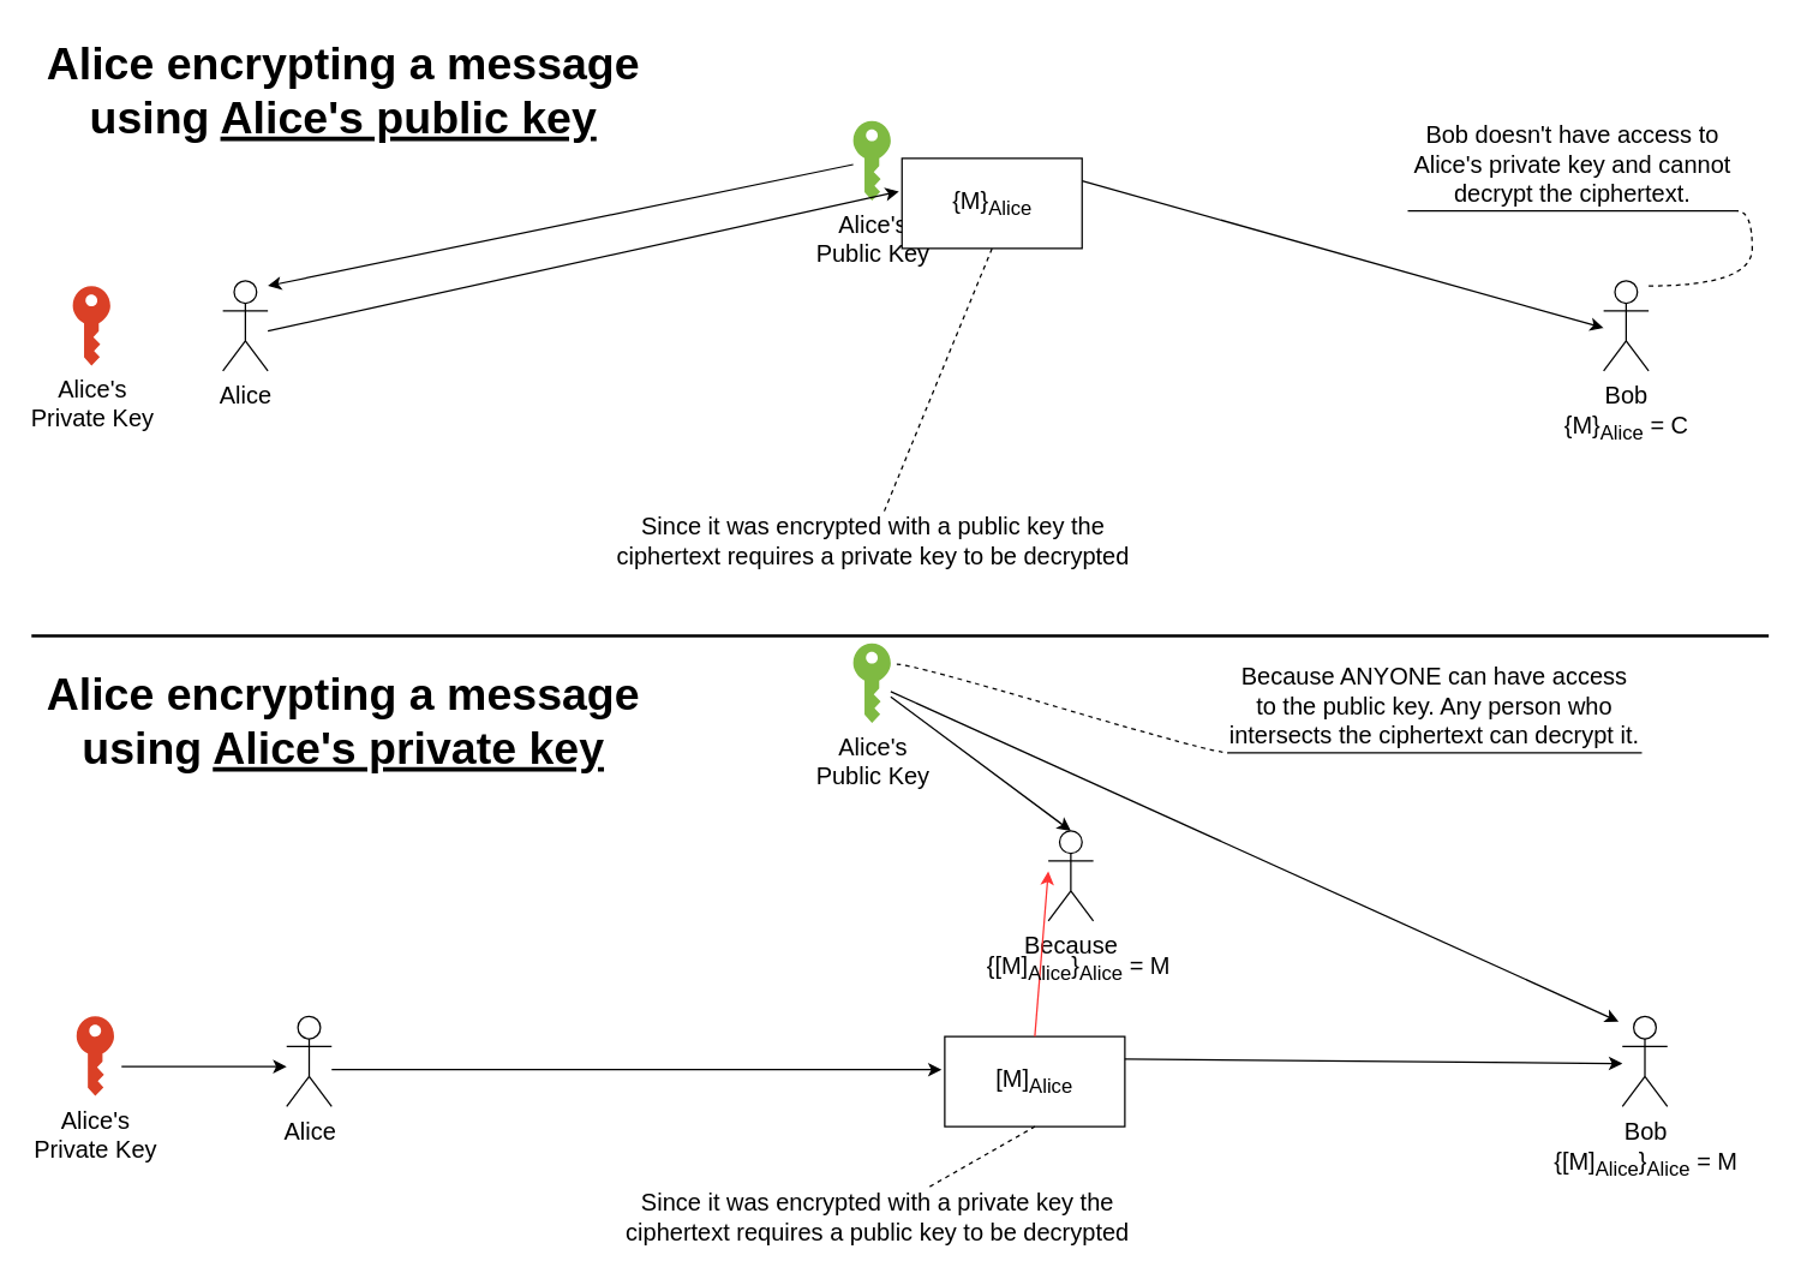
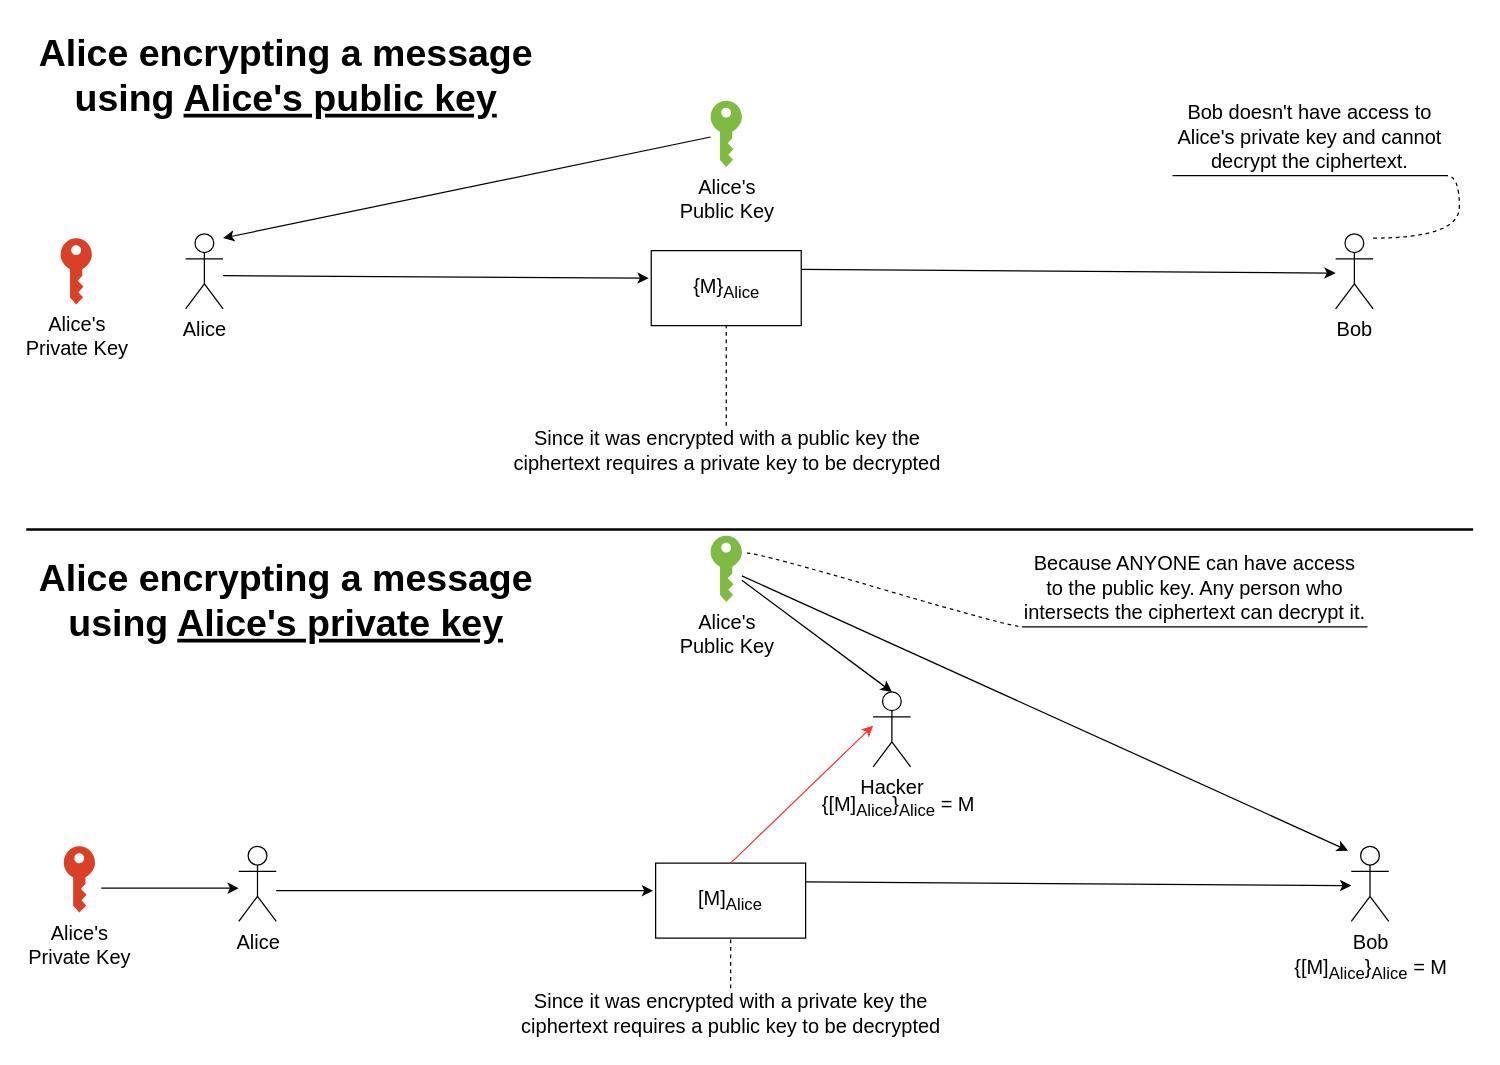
  <mxCell id="0" />
  <mxCell id="1" parent="0" />
  <mxCell id="2" value="Alice encrypting a message&lt;br&gt;using &lt;u&gt;Alice's public key&lt;/u&gt;" style="text;html=1;align=center;verticalAlign=middle;resizable=0;points=[];autosize=1;fontSize=30;fontStyle=1" parent="1" vertex="1"><mxGeometry x="23" y="20" width="410" height="80" as="geometry" /></mxCell>
  <mxCell id="3" value="Alice" style="shape=umlActor;verticalLabelPosition=bottom;labelBackgroundColor=#ffffff;verticalAlign=top;html=1;outlineConnect=0;fontSize=16;" parent="1" vertex="1"><mxGeometry x="148" y="186.5" width="30" height="60" as="geometry" /></mxCell>
  <mxCell id="4" value="Bob" style="shape=umlActor;verticalLabelPosition=bottom;labelBackgroundColor=#ffffff;verticalAlign=top;html=1;outlineConnect=0;fontSize=16;" parent="1" vertex="1"><mxGeometry x="1068" y="186.5" width="30" height="60" as="geometry" /></mxCell>
  <mxCell id="5" value="Alice's&lt;br&gt;Private Key" style="pointerEvents=1;shadow=0;dashed=0;html=1;strokeColor=none;labelPosition=center;verticalLabelPosition=bottom;verticalAlign=top;outlineConnect=0;align=center;shape=mxgraph.office.security.key_permissions;fillColor=#DA4026;fontSize=16;" parent="1" vertex="1"><mxGeometry x="48" y="190" width="25" height="53" as="geometry" /></mxCell>
  <mxCell id="6" value="Alice's&lt;br&gt;Public Key" style="pointerEvents=1;shadow=0;dashed=0;html=1;strokeColor=none;labelPosition=center;verticalLabelPosition=bottom;verticalAlign=top;outlineConnect=0;align=center;shape=mxgraph.office.security.key_permissions;fillColor=#7FBA42;fontSize=16;" parent="1" vertex="1"><mxGeometry x="568" y="80" width="25" height="53" as="geometry" /></mxCell>
  <mxCell id="7" value="" style="line;strokeWidth=2;html=1;fontSize=16;" parent="1" vertex="1"><mxGeometry x="20.5" y="418" width="1157.5" height="10" as="geometry" /></mxCell>
- <mxCell id="8" value="{M}&lt;sub&gt;Alice&lt;/sub&gt;" style="rounded=0;whiteSpace=wrap;html=1;fontSize=16;" parent="1" vertex="1"><mxGeometry x="600.5" y="105" width="120" height="60" as="geometry" /></mxCell>
+ <mxCell id="8" value="{M}&lt;sub&gt;Alice&lt;/sub&gt;" style="rounded=0;whiteSpace=wrap;html=1;fontSize=16;" parent="1" vertex="1"><mxGeometry x="520.5" y="200" width="120" height="60" as="geometry" /></mxCell>
  <mxCell id="9" value="" style="endArrow=classic;html=1;fontSize=16;" parent="1" source="6" edge="1"><mxGeometry width="50" height="50" relative="1" as="geometry"><mxPoint x="348" y="160" as="sourcePoint" /><mxPoint x="178" y="190" as="targetPoint" /></mxGeometry></mxCell>
  <mxCell id="10" value="" style="endArrow=classic;html=1;fontSize=16;entryX=-0.017;entryY=0.367;entryDx=0;entryDy=0;entryPerimeter=0;" parent="1" target="8" edge="1"><mxGeometry width="50" height="50" relative="1" as="geometry"><mxPoint x="178" y="220" as="sourcePoint" /><mxPoint x="78" y="450" as="targetPoint" /></mxGeometry></mxCell>
  <mxCell id="11" value="" style="endArrow=classic;html=1;fontSize=16;exitX=1;exitY=0.25;exitDx=0;exitDy=0;" parent="1" source="8" edge="1"><mxGeometry width="50" height="50" relative="1" as="geometry"><mxPoint x="658" y="215.49" as="sourcePoint" /><mxPoint x="1068" y="218" as="targetPoint" /></mxGeometry></mxCell>
  <mxCell id="12" value="Since it was encrypted with a public key the&lt;br&gt;ciphertext requires a private key to be decrypted" style="text;html=1;align=center;verticalAlign=middle;resizable=0;points=[];autosize=1;fontSize=16;" parent="1" vertex="1"><mxGeometry x="400.5" y="340" width="360" height="40" as="geometry" /></mxCell>
  <mxCell id="13" value="Bob doesn't have access to Alice's private key and cannot decrypt the ciphertext." style="whiteSpace=wrap;html=1;shape=partialRectangle;top=0;left=0;bottom=1;right=0;points=[[0,1],[1,1]];strokeColor=#000000;fillColor=none;align=center;verticalAlign=bottom;routingCenterY=0.5;snapToPoint=1;container=1;recursiveResize=0;autosize=1;treeFolding=1;treeMoving=1;fontSize=16;" parent="1" vertex="1"><mxGeometry x="938" y="120" width="219" height="20" as="geometry" /></mxCell>
  <mxCell id="14" value="" style="edgeStyle=entityRelationEdgeStyle;startArrow=none;endArrow=none;segment=10;curved=1;fontSize=16;dashed=1;" parent="1" target="13" edge="1"><mxGeometry relative="1" as="geometry"><mxPoint x="1098" y="190" as="sourcePoint" /></mxGeometry></mxCell>
  <mxCell id="15" value="" style="endArrow=none;dashed=1;html=1;fontSize=16;entryX=0.5;entryY=1;entryDx=0;entryDy=0;" parent="1" source="12" target="8" edge="1"><mxGeometry width="50" height="50" relative="1" as="geometry"><mxPoint x="28" y="500" as="sourcePoint" /><mxPoint x="78" y="450" as="targetPoint" /></mxGeometry></mxCell>
  <mxCell id="16" value="Alice" style="shape=umlActor;verticalLabelPosition=bottom;labelBackgroundColor=#ffffff;verticalAlign=top;html=1;outlineConnect=0;fontSize=16;" parent="1" vertex="1"><mxGeometry x="190.5" y="676.5" width="30" height="60" as="geometry" /></mxCell>
  <mxCell id="17" value="Bob" style="shape=umlActor;verticalLabelPosition=bottom;labelBackgroundColor=#ffffff;verticalAlign=top;html=1;outlineConnect=0;fontSize=16;" parent="1" vertex="1"><mxGeometry x="1080.5" y="676.5" width="30" height="60" as="geometry" /></mxCell>
  <mxCell id="18" value="Alice's&lt;br&gt;Private Key" style="pointerEvents=1;shadow=0;dashed=0;html=1;strokeColor=none;labelPosition=center;verticalLabelPosition=bottom;verticalAlign=top;outlineConnect=0;align=center;shape=mxgraph.office.security.key_permissions;fillColor=#DA4026;fontSize=16;" parent="1" vertex="1"><mxGeometry x="50.5" y="676.5" width="25" height="53" as="geometry" /></mxCell>
  <mxCell id="19" value="Alice's&lt;br&gt;Public Key" style="pointerEvents=1;shadow=0;dashed=0;html=1;strokeColor=none;labelPosition=center;verticalLabelPosition=bottom;verticalAlign=top;outlineConnect=0;align=center;shape=mxgraph.office.security.key_permissions;fillColor=#7FBA42;fontSize=16;" parent="1" vertex="1"><mxGeometry x="568" y="428" width="25" height="53" as="geometry" /></mxCell>
- <mxCell id="20" value="[M]&lt;sub&gt;Alice&lt;/sub&gt;" style="rounded=0;whiteSpace=wrap;html=1;fontSize=16;" parent="1" vertex="1"><mxGeometry x="629" y="690" width="120" height="60" as="geometry" /></mxCell>
+ <mxCell id="20" value="[M]&lt;sub&gt;Alice&lt;/sub&gt;" style="rounded=0;whiteSpace=wrap;html=1;fontSize=16;" parent="1" vertex="1"><mxGeometry x="524" y="690" width="120" height="60" as="geometry" /></mxCell>
  <mxCell id="21" value="" style="endArrow=classic;html=1;fontSize=16;entryX=-0.017;entryY=0.367;entryDx=0;entryDy=0;entryPerimeter=0;" parent="1" target="20" edge="1"><mxGeometry width="50" height="50" relative="1" as="geometry"><mxPoint x="220.5" y="712" as="sourcePoint" /><mxPoint x="90.5" y="940" as="targetPoint" /></mxGeometry></mxCell>
  <mxCell id="22" value="" style="endArrow=classic;html=1;fontSize=16;exitX=1;exitY=0.25;exitDx=0;exitDy=0;" parent="1" source="20" edge="1"><mxGeometry width="50" height="50" relative="1" as="geometry"><mxPoint x="670.5" y="705.49" as="sourcePoint" /><mxPoint x="1080.5" y="708" as="targetPoint" /></mxGeometry></mxCell>
  <mxCell id="23" value="Since it was encrypted with a private key the&lt;br&gt;ciphertext requires a public key to be decrypted" style="text;html=1;align=center;verticalAlign=middle;resizable=0;points=[];autosize=1;fontSize=16;" parent="1" vertex="1"><mxGeometry x="409" y="790" width="350" height="40" as="geometry" /></mxCell>
  <mxCell id="24" value="" style="endArrow=none;dashed=1;html=1;fontSize=16;entryX=0.5;entryY=1;entryDx=0;entryDy=0;" parent="1" source="23" target="20" edge="1"><mxGeometry width="50" height="50" relative="1" as="geometry"><mxPoint x="38" y="950" as="sourcePoint" /><mxPoint x="88" y="900" as="targetPoint" /></mxGeometry></mxCell>
  <mxCell id="25" value="" style="endArrow=classic;html=1;fontSize=16;" parent="1" edge="1"><mxGeometry width="50" height="50" relative="1" as="geometry"><mxPoint x="80.5" y="710" as="sourcePoint" /><mxPoint x="190.5" y="710" as="targetPoint" /></mxGeometry></mxCell>
  <mxCell id="26" value="Alice encrypting a message&lt;br&gt;using &lt;u&gt;Alice's private key&lt;/u&gt;" style="text;html=1;align=center;verticalAlign=middle;resizable=0;points=[];autosize=1;fontSize=30;fontStyle=1" parent="1" vertex="1"><mxGeometry x="23" y="440" width="410" height="80" as="geometry" /></mxCell>
- <mxCell id="27" value="Because" style="shape=umlActor;verticalLabelPosition=bottom;labelBackgroundColor=#ffffff;verticalAlign=top;html=1;outlineConnect=0;fontSize=16;" parent="1" vertex="1"><mxGeometry x="698" y="553" width="30" height="60" as="geometry" /></mxCell>
+ <mxCell id="27" value="Hacker" style="shape=umlActor;verticalLabelPosition=bottom;labelBackgroundColor=#ffffff;verticalAlign=top;html=1;outlineConnect=0;fontSize=16;" parent="1" vertex="1"><mxGeometry x="698" y="553" width="30" height="60" as="geometry" /></mxCell>
  <mxCell id="28" value="" style="endArrow=classic;html=1;fontSize=16;" parent="1" source="19" edge="1"><mxGeometry width="50" height="50" relative="1" as="geometry"><mxPoint x="28" y="900" as="sourcePoint" /><mxPoint x="1078" y="680" as="targetPoint" /></mxGeometry></mxCell>
  <mxCell id="29" value="" style="endArrow=classic;html=1;fontSize=16;entryX=0.5;entryY=0;entryDx=0;entryDy=0;entryPerimeter=0;" parent="1" source="19" target="27" edge="1"><mxGeometry width="50" height="50" relative="1" as="geometry"><mxPoint x="608" y="595" as="sourcePoint" /><mxPoint x="688" y="545" as="targetPoint" /></mxGeometry></mxCell>
  <mxCell id="30" value="" style="endArrow=classic;html=1;fontSize=16;exitX=0.5;exitY=0;exitDx=0;exitDy=0;fillColor=#f8cecc;strokeColor=#FF3333;" parent="1" source="20" edge="1"><mxGeometry width="50" height="50" relative="1" as="geometry"><mxPoint x="568" y="620" as="sourcePoint" /><mxPoint x="698" y="580" as="targetPoint" /></mxGeometry></mxCell>
  <mxCell id="31" value="{[M]&lt;sub&gt;Alice&lt;/sub&gt;}&lt;sub&gt;Alice&lt;/sub&gt; = M" style="text;html=1;align=center;verticalAlign=middle;resizable=0;points=[];autosize=1;fontSize=16;" parent="1" vertex="1"><mxGeometry x="648" y="630" width="140" height="30" as="geometry" /></mxCell>
  <mxCell id="32" value="{[M]&lt;sub&gt;Alice&lt;/sub&gt;}&lt;sub&gt;Alice&lt;/sub&gt; = M" style="text;html=1;align=center;verticalAlign=middle;resizable=0;points=[];autosize=1;fontSize=16;" parent="1" vertex="1"><mxGeometry x="1025.5" y="760" width="140" height="30" as="geometry" /></mxCell>
  <mxCell id="33" value="Because ANYONE can have access to the public key. Any person who intersects the ciphertext can decrypt it." style="whiteSpace=wrap;html=1;shape=partialRectangle;top=0;left=0;bottom=1;right=0;points=[[0,1],[1,1]];strokeColor=#000000;fillColor=none;align=center;verticalAlign=bottom;routingCenterY=0.5;snapToPoint=1;container=1;recursiveResize=0;autosize=1;treeFolding=1;treeMoving=1;fontSize=16;" parent="1" vertex="1"><mxGeometry x="818" y="481" width="275" height="20" as="geometry" /></mxCell>
  <mxCell id="34" value="" style="edgeStyle=entityRelationEdgeStyle;startArrow=none;endArrow=none;segment=10;curved=1;strokeColor=#080808;fontSize=16;exitX=1.16;exitY=0.264;exitDx=0;exitDy=0;exitPerimeter=0;dashed=1;" parent="1" source="19" target="33" edge="1"><mxGeometry relative="1" as="geometry"><mxPoint x="878" y="500" as="sourcePoint" /></mxGeometry></mxCell>
- <mxCell id="35" value="{M}&lt;sub&gt;Alice&lt;/sub&gt; = C" style="text;html=1;align=center;verticalAlign=middle;resizable=0;points=[];autosize=1;fontSize=16;" parent="1" vertex="1"><mxGeometry x="1033" y="270" width="100" height="30" as="geometry" /></mxCell>
